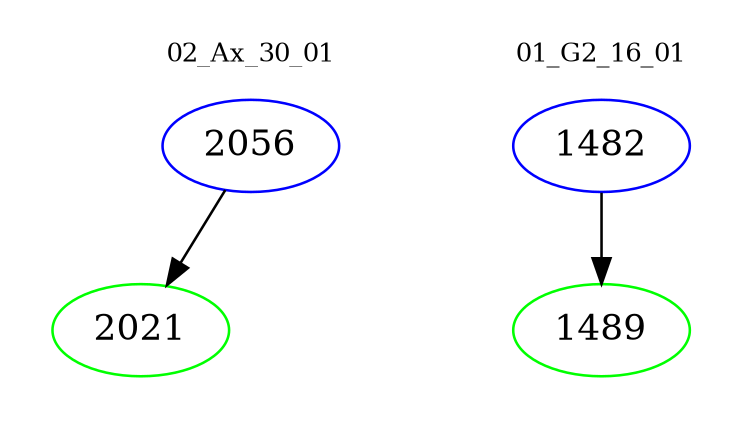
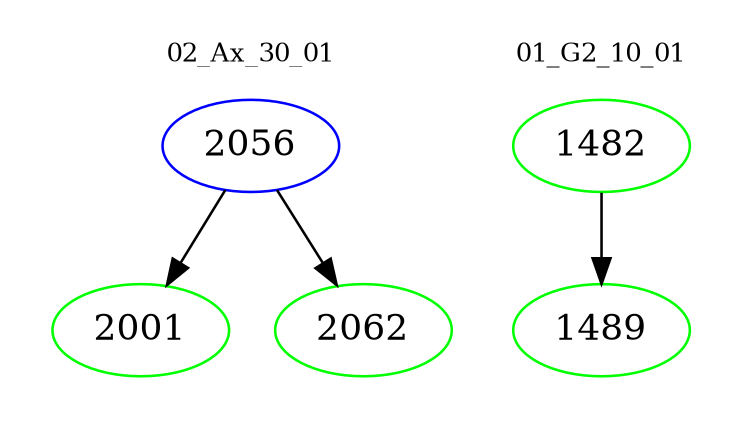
  digraph {
    node [color=green]
    edge [color=black]
    n1 [color=blue label=2056]
-   n2 [label=2021]
-   n4 [color=blue label=1482]
+   n2 [label=2001]
+   n3 [label=2062]
+   n4 [label=1482]
    n5 [label=1489]
    subgraph cluster_1 {
      color=white
      fontsize=10
      label="02_Ax_30_01"
      n1
      n2
+     n3
    }
    subgraph cluster_2 {
      color=white
      fontsize=10
-     label="01_G2_16_01"
+     label="01_G2_10_01"
      n4
      n5
    }
    n1 -> n2
+   n1 -> n3
    n4 -> n5
  }
